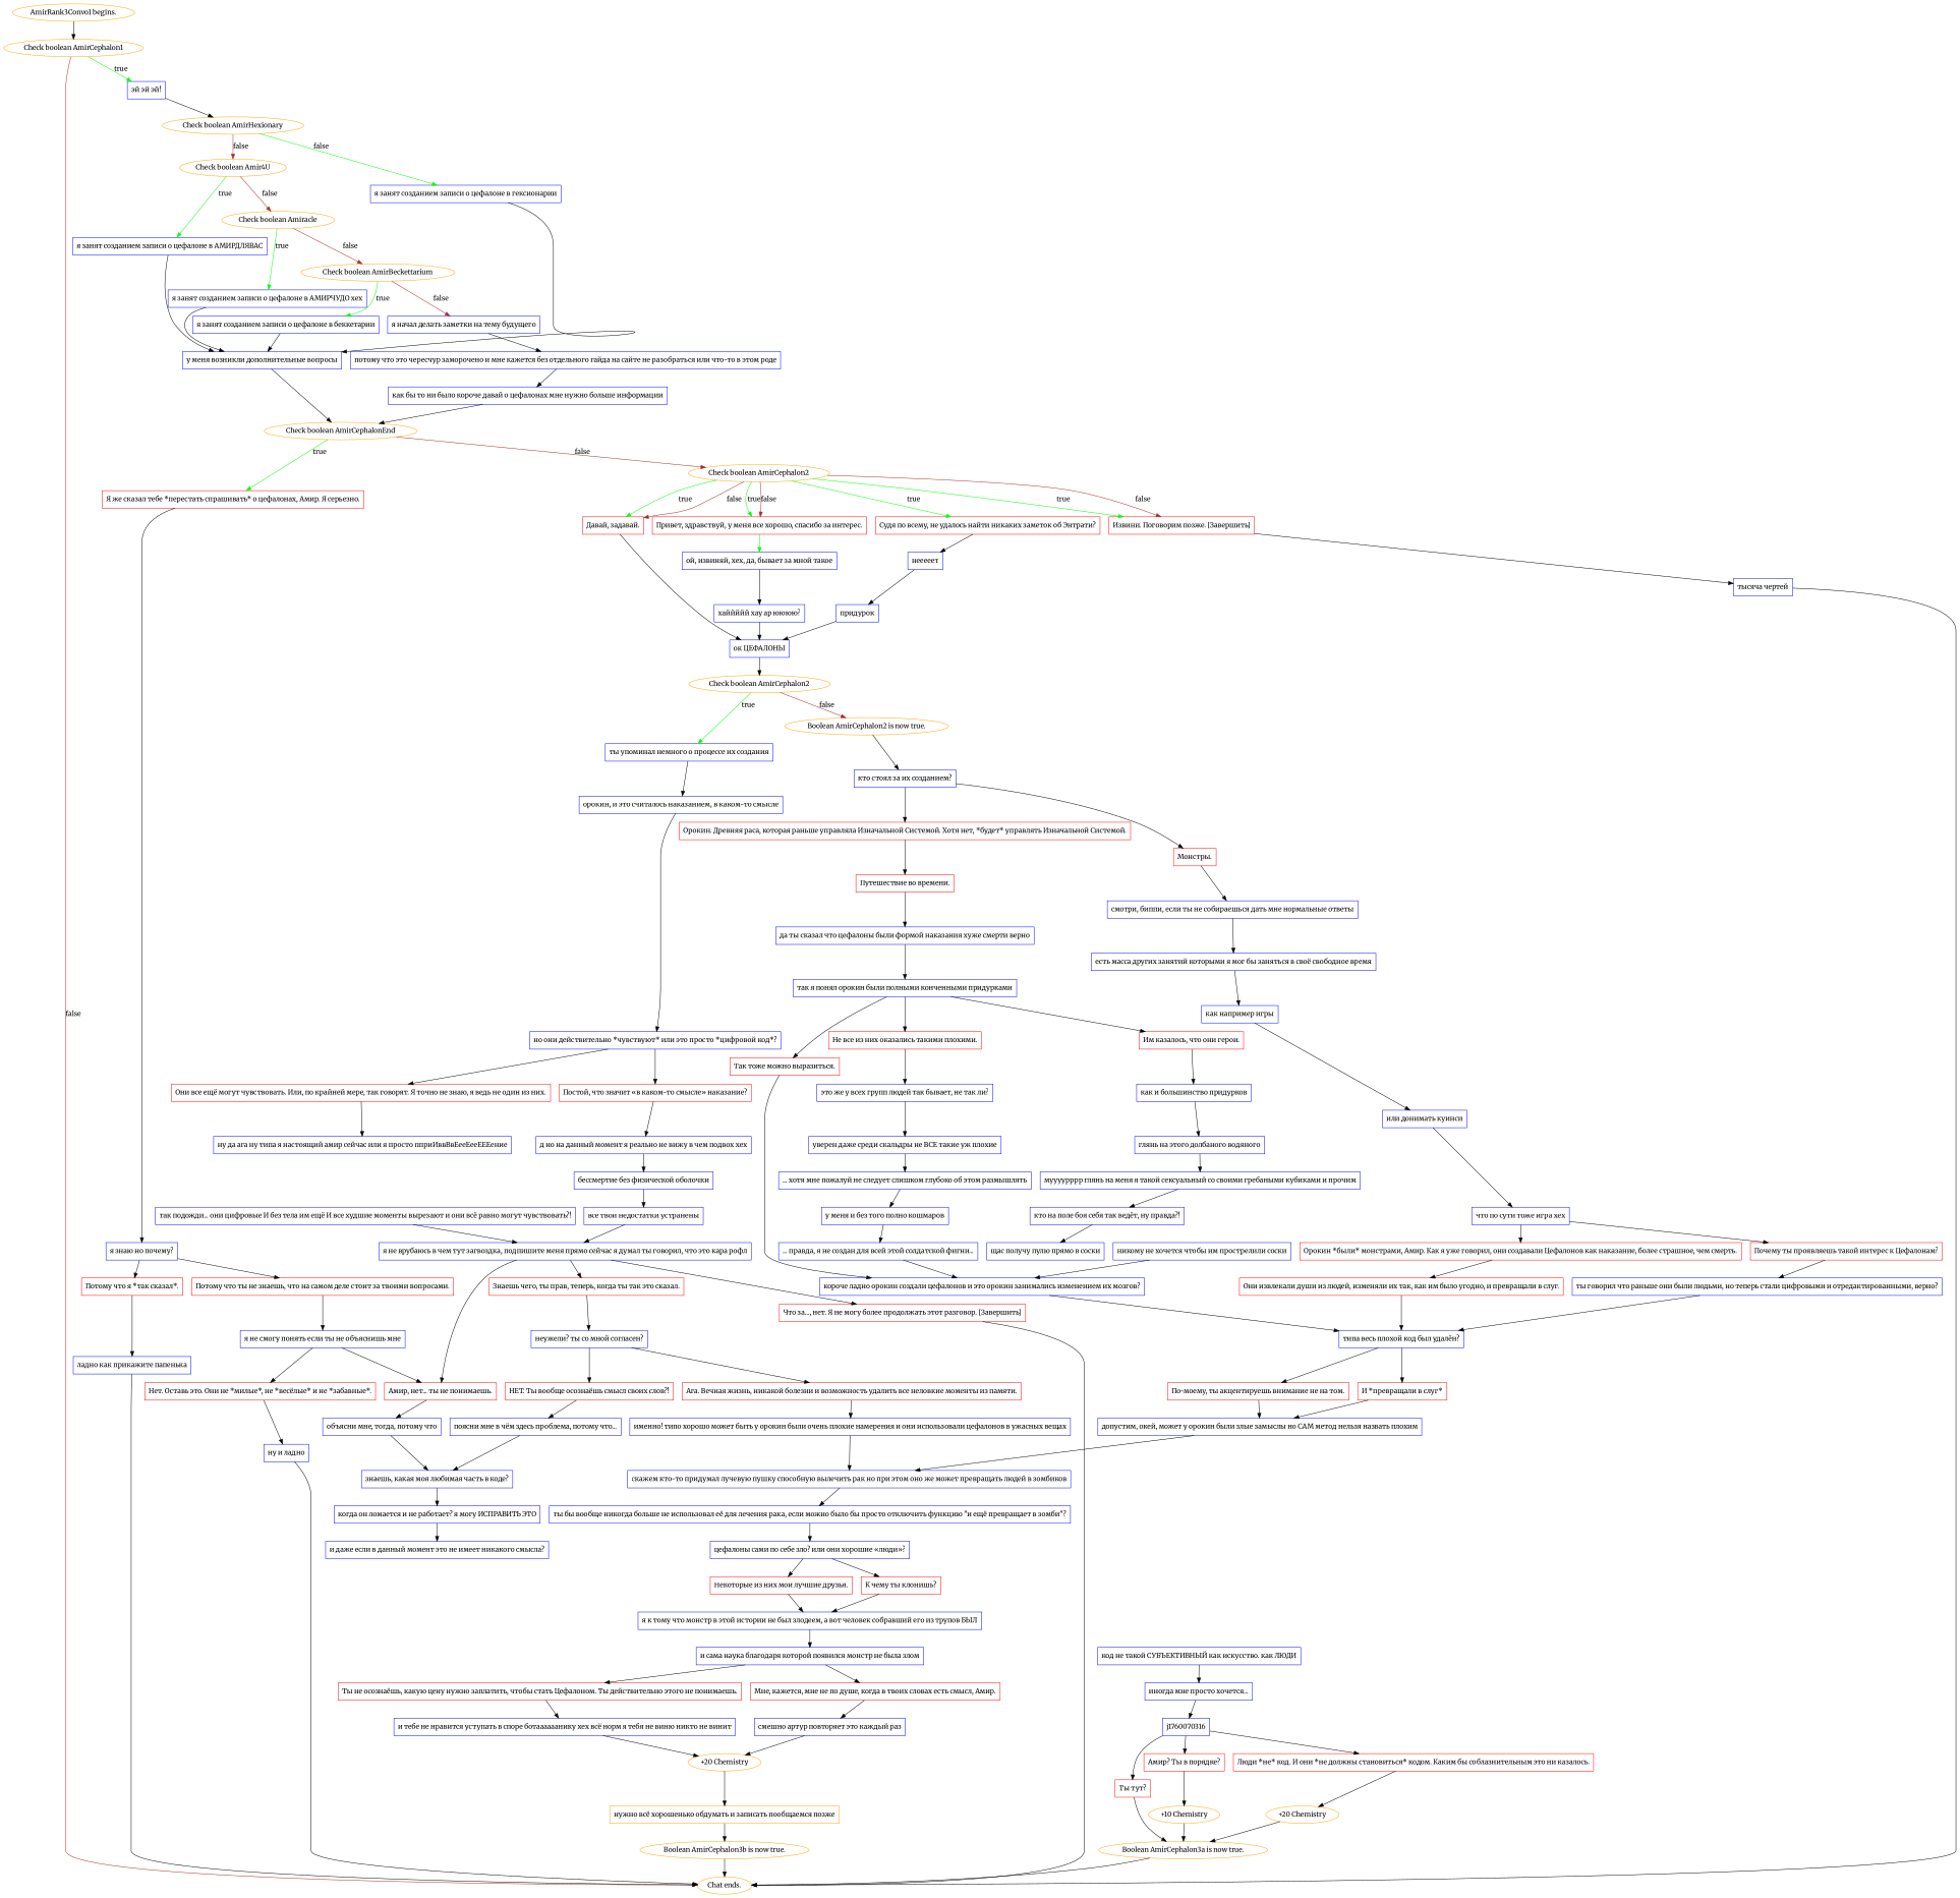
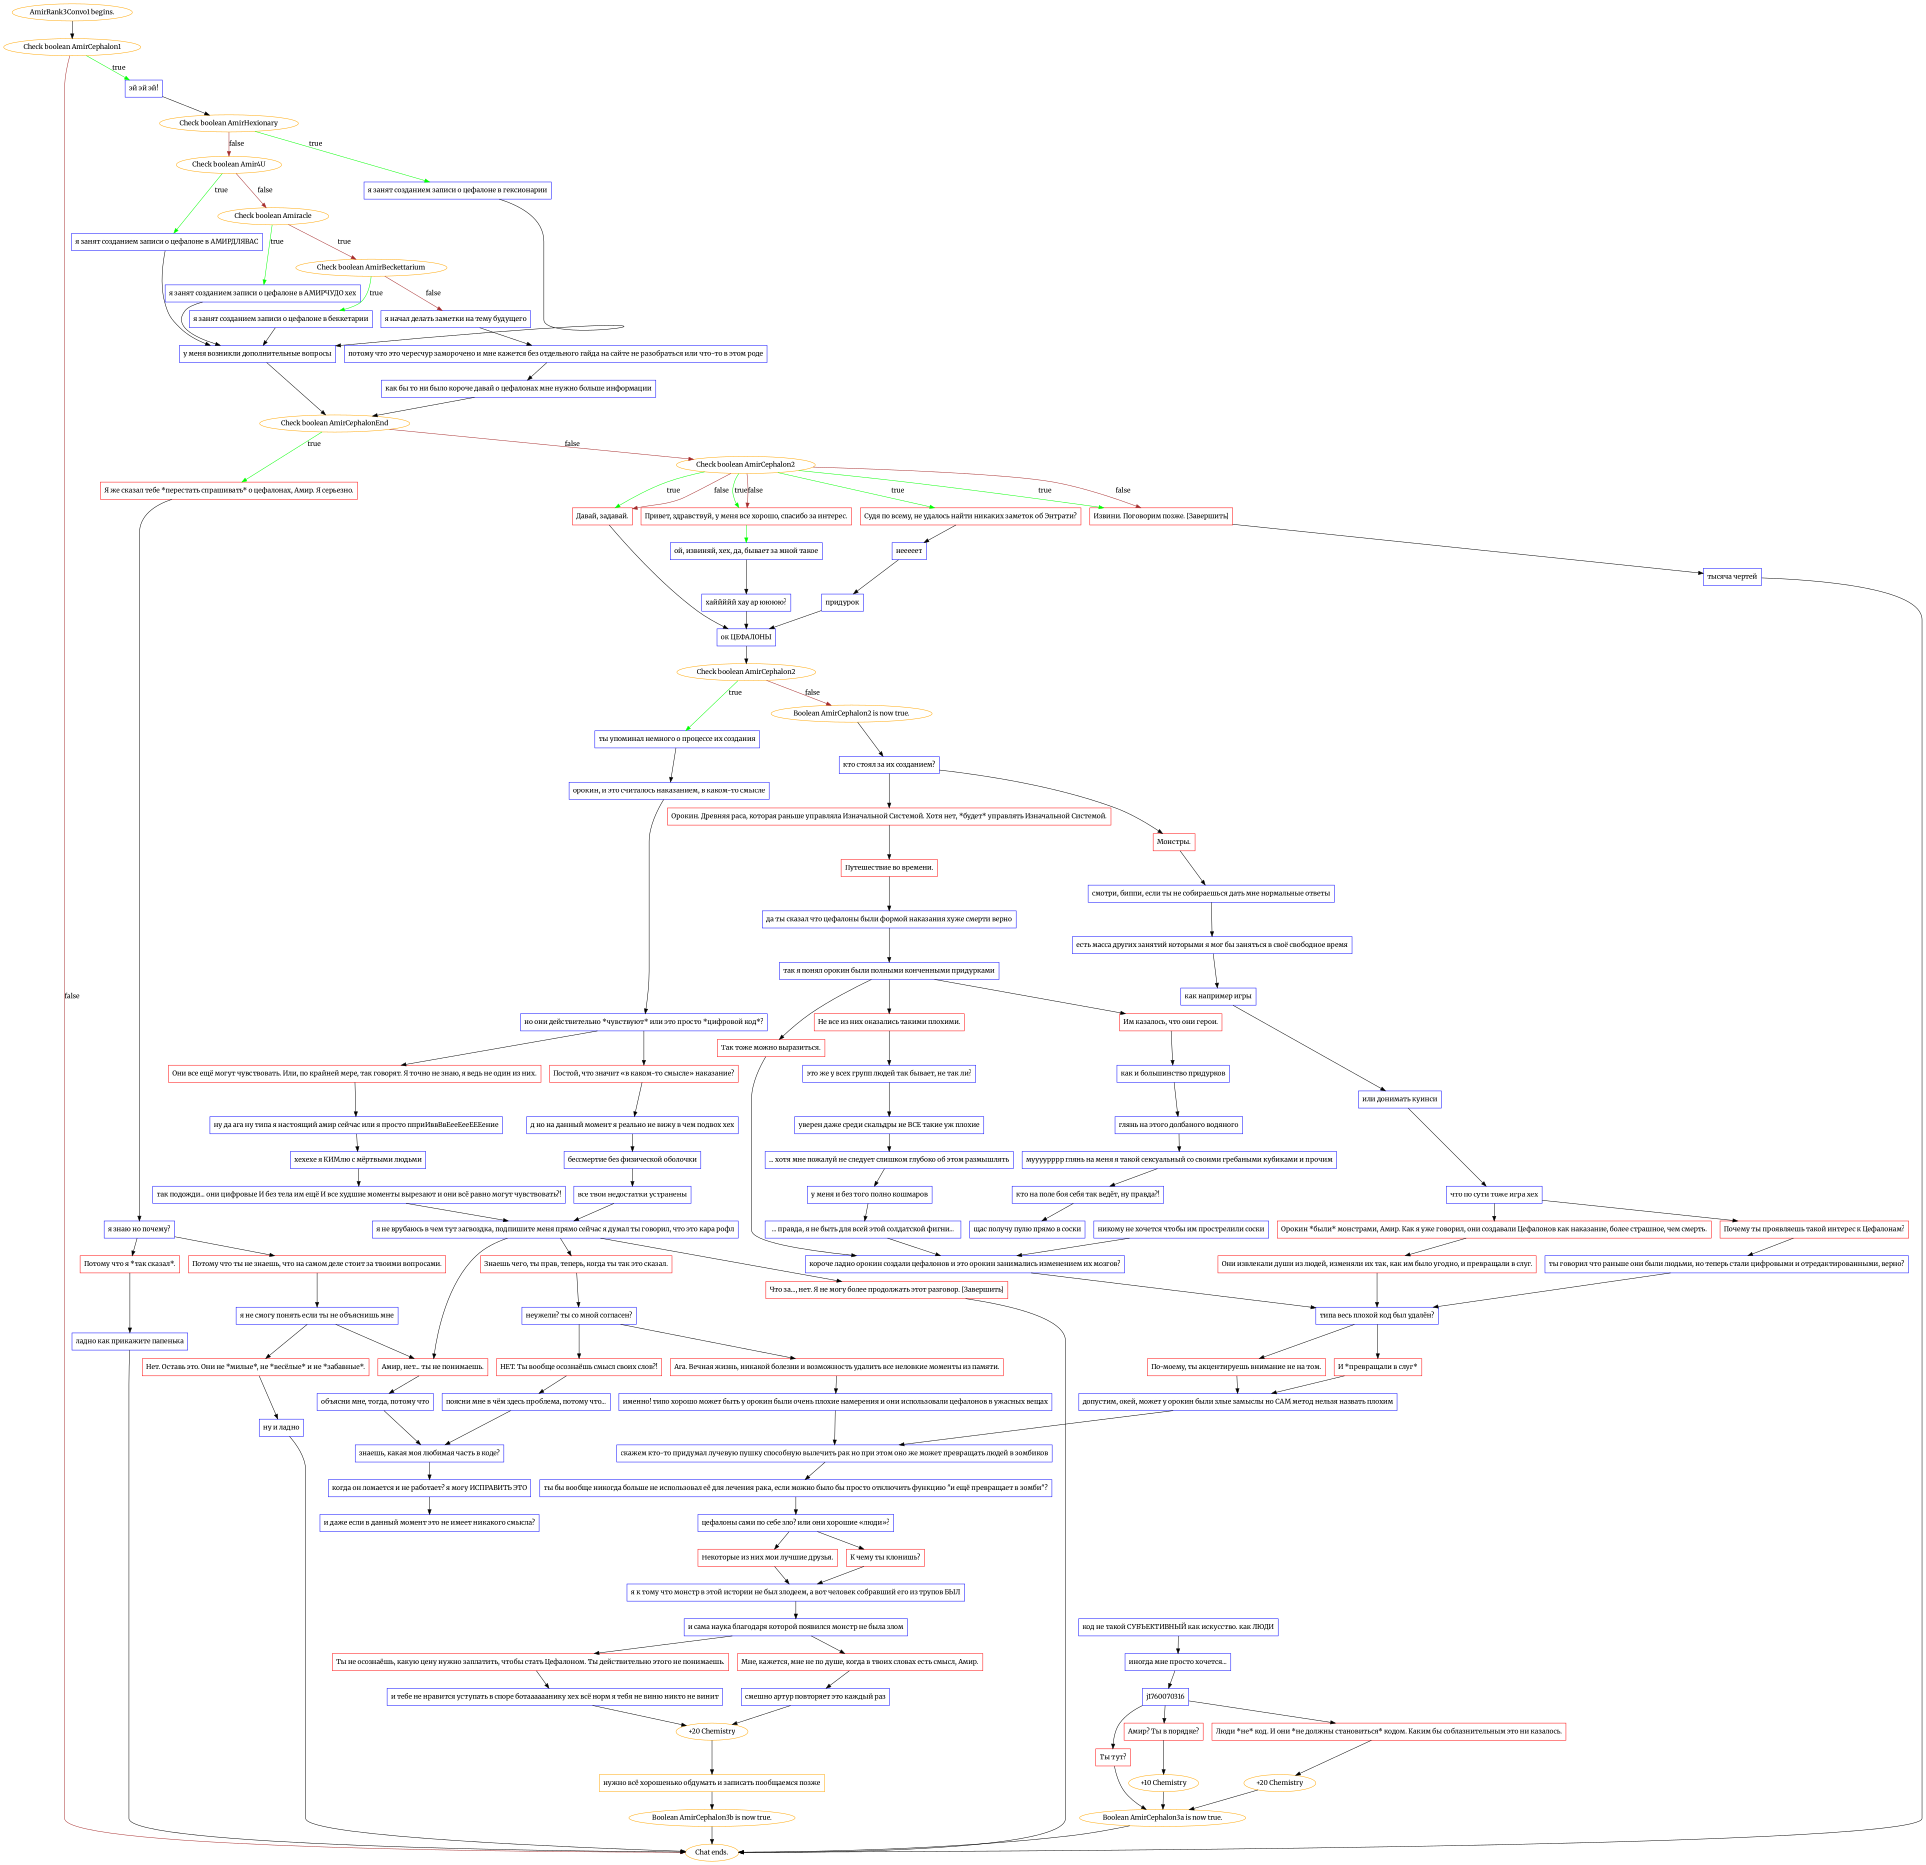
  digraph {
    fontname=Merriweather
    node [color=blue fontname=Merriweather shape=box]
    edge [fontname=Merriweather]
    "AmirRank3Convo1 begins." [color=orange shape=""]
    n2 [color=orange label="Check boolean AmirCephalon1" shape=""]
    n3 [label="эй эй эй!"]
    "Chat ends." [color=orange shape=""]
    n5 [color=orange label="Check boolean AmirHexionary" shape=""]
    n6 [label="я занят созданием записи о цефалоне в гексионарии"]
    n7 [color=orange label="Check boolean Amir4U" shape=""]
    n8 [label="у меня возникли дополнительные вопросы"]
    n9 [label="я занят созданием записи о цефалоне в АМИРДЛЯВАС"]
    n10 [color=orange label="Check boolean Amiracle" shape=""]
    n11 [color=orange label="Check boolean AmirCephalonEnd" shape=""]
    n12 [label="я занят созданием записи о цефалоне в АМИРЧУДО хех"]
    n13 [color=orange label="Check boolean AmirBeckettarium" shape=""]
    n14 [color=red label="Я же сказал тебе *перестать спрашивать* о цефалонах, Амир. Я серьезно."]
    n15 [color=orange label="Check boolean AmirCephalon2" shape=""]
    n16 [label="я занят созданием записи о цефалоне в беккетарии"]
    n17 [label="я начал делать заметки на тему будущего"]
    n18 [label="я знаю но почему?"]
    n19 [color=red label="Судя по всему, не удалось найти никаких заметок об Энтрати?"]
    n20 [color=red label="Привет, здравствуй, у меня все хорошо, спасибо за интерес."]
    n21 [color=red label="Давай, задавай."]
    n22 [color=red label="Извини. Поговорим позже. [Завершить]"]
    n23 [label="потому что это чересчур заморочено и мне кажется без отдельного гайда на сайте не разобраться или что-то в этом роде"]
    n24 [color=red label="Потому что я *так сказал*."]
    n25 [color=red label="Потому что ты не знаешь, что на самом деле стоит за твоими вопросами."]
    n26 [label="нееееет"]
    n27 [label="ой, извиняй, хех, да, бывает за мной такое"]
    n28 [label="ок ЦЕФАЛОНЫ"]
    n29 [label="тысяча чертей"]
    n30 [label="как бы то ни было короче давай о цефалонах мне нужно больше информации"]
    n31 [label="ладно как прикажите папенька"]
    n32 [label="я не смогу понять если ты не объяснишь мне"]
    n33 [label="придурок"]
    n34 [label="хаййййй хау ар юююю?"]
    n35 [color=orange label="Check boolean AmirCephalon2" shape=""]
    n36 [color=red label="Амир, нет... ты не понимаешь."]
    n37 [color=red label="Нет. Оставь это. Они не *милые*, не *весёлые* и не *забавные*."]
    n38 [label="ты упоминал немного о процессе их создания"]
    n39 [color=orange label="Boolean AmirCephalon2 is now true." shape=""]
    n40 [label="объясни мне, тогда, потому что"]
    n41 [label="ну и ладно"]
    n42 [label="орокин, и это считалось наказанием, в каком-то смысле"]
    n43 [label="кто стоял за их созданием?"]
    n44 [label="знаешь, какая моя любимая часть в коде?"]
    n45 [label="но они действительно *чувствуют* или это просто *цифровой код*?"]
    n46 [color=red label="Монстры."]
    n47 [color=red label="Орокин. Древняя раса, которая раньше управляла Изначальной Системой. Хотя нет, *будет* управлять Изначальной Системой."]
    n48 [label="когда он ломается и не работает? я могу ИСПРАВИТЬ ЭТО"]
    n49 [color=red label="Постой, что значит «в каком-то смысле» наказание?"]
    n50 [color=red label="Они все ещё могут чувствовать. Или, по крайней мере, так говорят. Я точно не знаю, я ведь не один из них."]
    n51 [label="смотри, биппи, если ты не собираешься дать мне нормальные ответы"]
    n52 [color=red label="Путешествие во времени."]
    n53 [label="и даже если в данный момент это не имеет никакого смысла?"]
    n54 [label="д но на данный момент я реально не вижу в чем подвох хех"]
    n55 [label="ну да ага ну типа я настоящий амир сейчас или я просто пприИввВвЕееЕееЕЕЕение"]
    n56 [label="есть масса других занятий которыми я мог бы заняться в своё свободное время"]
    n57 [label="да ты сказал что цефалоны были формой наказания хуже смерти верно"]
    n58 [label="бессмертие без физической оболочки"]
+   n59 [label="хехехе я КИМлю с мёртвыми людьми"]
    n60 [label="как например игры"]
    n61 [label="так я понял орокин были полными конченными придурками"]
    n62 [label="все твои недостатки устранены"]
    n63 [label="так подожди... они цифровые И без тела им ещё И все худшие моменты вырезают и они всё равно могут чувствовать?!"]
    n64 [label="или донимать куинси"]
    n65 [color=red label="Так тоже можно выразиться."]
    n66 [color=red label="Не все из них оказались такими плохими."]
    n67 [color=red label="Им казалось, что они герои."]
    n68 [label="код не такой СУБЪЕКТИВНЫЙ как искусство. как ЛЮДИ"]
    n69 [label="иногда мне просто хочется..."]
    n70 [label="я не врубаюсь в чем тут загвоздка, подпишите меня прямо сейчас я думал ты говорил, что это кара рофл"]
    n71 [label="что по сути тоже игра хех"]
    n72 [label="короче ладно орокин создали цефалонов и это орокин занимались изменением их мозгов?"]
    n73 [label="это же у всех групп людей так бывает, не так ли?"]
    n74 [label="как и большинство придурков"]
    j1760070316
    n76 [color=red label="Знаешь чего, ты прав, теперь, когда ты так это сказал."]
    n77 [color=red label="Что за..., нет. Я не могу более продолжать этот разговор. [Завершить]"]
    n78 [color=red label="Почему ты проявляешь такой интерес к Цефалонам?"]
    n79 [color=red label="Орокин *были* монстрами, Амир. Как я уже говорил, они создавали Цефалонов как наказание, более страшное, чем смерть."]
    n80 [label="типа весь плохой код был удалён?"]
    n81 [label="уверен даже среди скальдры не ВСЕ такие уж плохие"]
    n82 [label="глянь на этого долбаного водяного"]
    n83 [color=red label="Амир? Ты в порядке?"]
    n84 [color=red label="Люди *не* код. И они *не должны становиться* кодом. Каким бы соблазнительным это ни казалось."]
    n85 [color=red label="Ты тут?"]
    n86 [label="неужели? ты со мной согласен?"]
    n87 [label="ты говорил что раньше они были людьми, но теперь стали цифровыми и отредактированными, верно?"]
    n88 [color=red label="Они извлекали души из людей, изменяли их так, как им было угодно, и превращали в слуг."]
    n89 [color=red label="По-моему, ты акцентируешь внимание не на том."]
    n90 [color=red label="И *превращали в слуг*"]
    n91 [label="... хотя мне пожалуй не следует слишком глубоко об этом размышлять"]
    n92 [label="муууурррр глянь на меня я такой сексуальный со своими гребаными кубиками и прочим"]
    n93 [color=orange label="+10 Chemistry" shape=""]
    n94 [color=orange label="+20 Chemistry" shape=""]
    n95 [color=orange label="Boolean AmirCephalon3a is now true." shape=""]
    n96 [color=red label="НЕТ. Ты вообще осознаёшь смысл своих слов?!"]
    n97 [color=red label="Ага. Вечная жизнь, никакой болезни и возможность удалить все неловкие моменты из памяти."]
    n98 [label="допустим, окей, может у орокин были злые замыслы но САМ метод нельзя назвать плохим"]
    n99 [label="у меня и без того полно кошмаров"]
    n100 [label="кто на поле боя себя так ведёт, ну правда?!"]
    n101 [label="поясни мне в чём здесь проблема, потому что..."]
    n102 [label="именно! типо хорошо может быть у орокин были очень плохие намерения и они использовали цефалонов в ужасных вещах"]
    n103 [label="скажем кто-то придумал лучевую пушку способную вылечить рак но при этом оно же может превращать людей в зомбиков"]
-   n104 [label="... правда, я не создан для всей этой солдатской фигни..."]
+   n104 [label="... правда, я не быть для всей этой солдатской фигни..."]
    n105 [label="щас получу пулю прямо в соски"]
    n106 [label="ты бы вообще никогда больше не использовал её для лечения рака, если можно было бы просто отключить функцию \"и ещё превращает в зомби\"?"]
    n107 [label="цефалоны сами по себе зло? или они хорошие «люди»?"]
    n108 [label="никому не хочется чтобы им прострелили соски"]
    n109 [color=red label="Некоторые из них мои лучшие друзья."]
    n110 [color=red label="К чему ты клонишь?"]
    n111 [label="я к тому что монстр в этой истории не был злодеем, а вот человек собравший его из трупов БЫЛ"]
    n112 [label="и сама наука благодаря которой появился монстр не была злом"]
    n113 [color=red label="Мне, кажется, мне не по душе, когда в твоих словах есть смысл, Амир."]
    n114 [color=red label="Ты не осознаёшь, какую цену нужно заплатить, чтобы стать Цефалоном. Ты действительно этого не понимаешь."]
    n115 [label="смешно артур повторяет это каждый раз"]
    n116 [label="и тебе не нравится уступать в споре ботаааааанику хех всё норм я тебя не виню никто не винит"]
    n117 [color=orange label="+20 Chemistry" shape=""]
    n118 [color=orange label="нужно всё хорошенько обдумать и записать пообщаемся позже"]
    n119 [color=orange label="Boolean AmirCephalon3b is now true." shape=""]
    "AmirRank3Convo1 begins." -> n2
    n2 -> n3 [color=green label=true]
    n2 -> "Chat ends." [color=brown label=false]
    n3 -> n5
-   n5 -> n6 [color=green label=false]
+   n5 -> n6 [color=green label=true]
    n5 -> n7 [color=brown label=false]
    n6 -> n8
    n7 -> n9 [color=green label=true]
    n7 -> n10 [color=brown label=false]
    n8 -> n11
    n9 -> n8
    n10 -> n12 [color=green label=true]
-   n10 -> n13 [color=brown label=false]
+   n10 -> n13 [color=brown label=true]
    n11 -> n14 [color=green label=true]
    n11 -> n15 [color=brown label=false]
    n12 -> n8
    n13 -> n16 [color=green label=true]
    n13 -> n17 [color=brown label=false]
    n14 -> n18
    n15 -> n19 [color=green label=true]
    n15 -> n20 [color=green label=true]
    n15 -> n20 [color=brown label=false]
    n15 -> n21 [color=green label=true]
    n15 -> n21 [color=brown label=false]
    n15 -> n22 [color=green label=true]
    n15 -> n22 [color=brown label=false]
    n16 -> n8
    n17 -> n23
    n18 -> n24
    n18 -> n25
    n19 -> n26
    n20 -> n27 [color=green]
    n21 -> n28
    n22 -> n29
    n23 -> n30
    n24 -> n31
    n25 -> n32
    n26 -> n33
    n27 -> n34
    n28 -> n35
    n29 -> "Chat ends."
    n30 -> n11
    n31 -> "Chat ends."
    n32 -> n36
    n32 -> n37
    n33 -> n28
    n34 -> n28
    n35 -> n38 [color=green label=true]
    n35 -> n39 [color=brown label=false]
    n36 -> n40
    n37 -> n41
    n38 -> n42
    n39 -> n43
    n40 -> n44
    n41 -> "Chat ends."
    n42 -> n45
    n43 -> n46
    n43 -> n47
    n44 -> n48
    n45 -> n49
    n45 -> n50
    n46 -> n51
    n47 -> n52
    n48 -> n53
    n49 -> n54
    n50 -> n55
    n51 -> n56
    n52 -> n57
    n54 -> n58
+   n55 -> n59
    n56 -> n60
    n57 -> n61
    n58 -> n62
+   n59 -> n63
    n60 -> n64
    n61 -> n65
    n61 -> n66
    n61 -> n67
    n62 -> n70
    n63 -> n70
    n64 -> n71
    n65 -> n72
    n66 -> n73
    n67 -> n74
    n68 -> n69
    n69 -> j1760070316
    n70 -> n36
    n70 -> n76
    n70 -> n77
    n71 -> n78
    n71 -> n79
    n72 -> n80
    n73 -> n81
    n74 -> n82
    j1760070316 -> n83
    j1760070316 -> n84
    j1760070316 -> n85
    n76 -> n86
    n77 -> "Chat ends."
    n78 -> n87
    n79 -> n88
    n80 -> n89
    n80 -> n90
    n81 -> n91
    n82 -> n92
    n83 -> n93
    n84 -> n94
    n85 -> n95
    n86 -> n96
    n86 -> n97
    n87 -> n80
    n88 -> n80
    n89 -> n98
    n90 -> n98
    n91 -> n99
    n92 -> n100
    n93 -> n95
    n94 -> n95
    n95 -> "Chat ends."
    n96 -> n101
    n97 -> n102
    n98 -> n103
    n99 -> n104
    n100 -> n105
    n101 -> n44
    n102 -> n103
    n103 -> n106
    n104 -> n72
    n106 -> n107
    n107 -> n109
    n107 -> n110
    n108 -> n72
    n109 -> n111
    n110 -> n111
    n111 -> n112
    n112 -> n113
    n112 -> n114
    n113 -> n115
    n114 -> n116
    n115 -> n117
    n116 -> n117
    n117 -> n118
    n118 -> n119
    n119 -> "Chat ends."
  }
